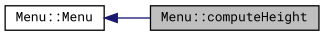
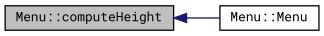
  digraph {
    rankdir=LR
    fontname="Roboto Mono"
    node [color=black fontname="Roboto Mono" fontsize=10 shape=record style=filled]
    n1 [fillcolor=grey75 fontcolor=black height=0.2 label="Menu::computeHeight" width=0.4]
    n2 [fillcolor=white height=0.2 label="Menu::Menu" width=0.4]
-   n2 -> n1 [color=midnightblue dir=back fontname="Roboto Mono" fontsize=10 labelfontname=Helvetica labelfontsize=10 style=solid]
+   n1 -> n2 [color=midnightblue dir=back fontname="Roboto Mono" fontsize=10 labelfontname=Helvetica labelfontsize=10 style=solid]
  }
